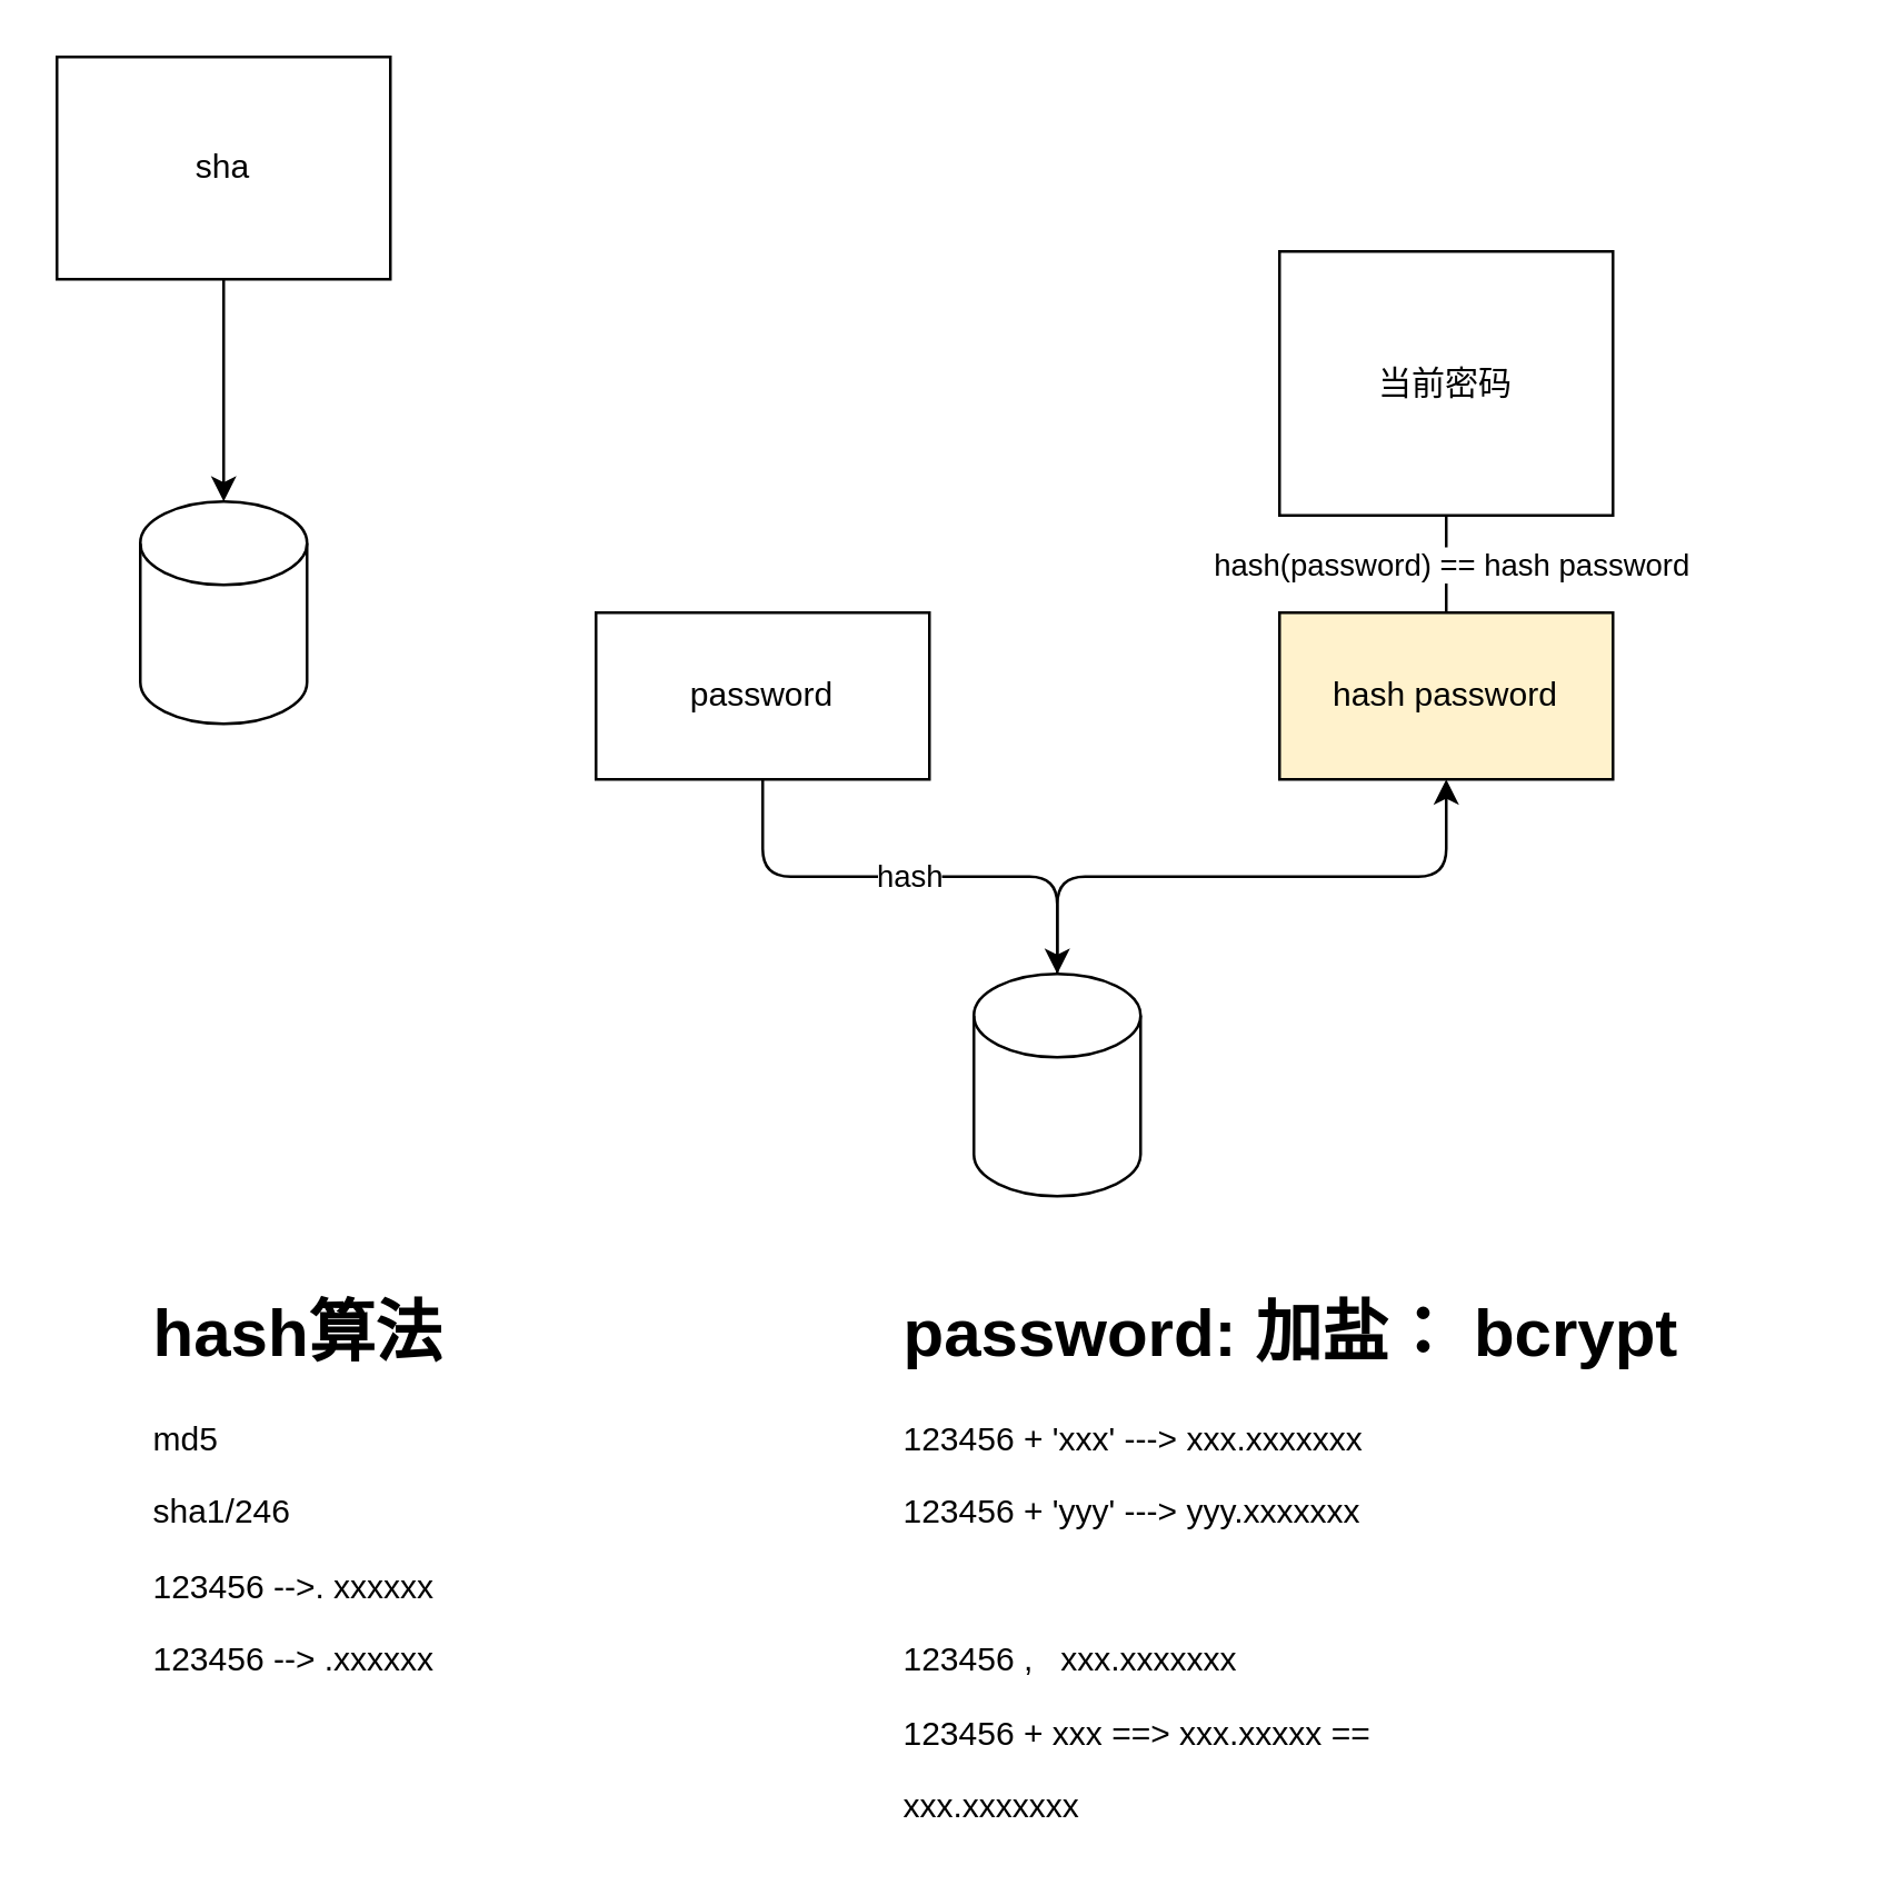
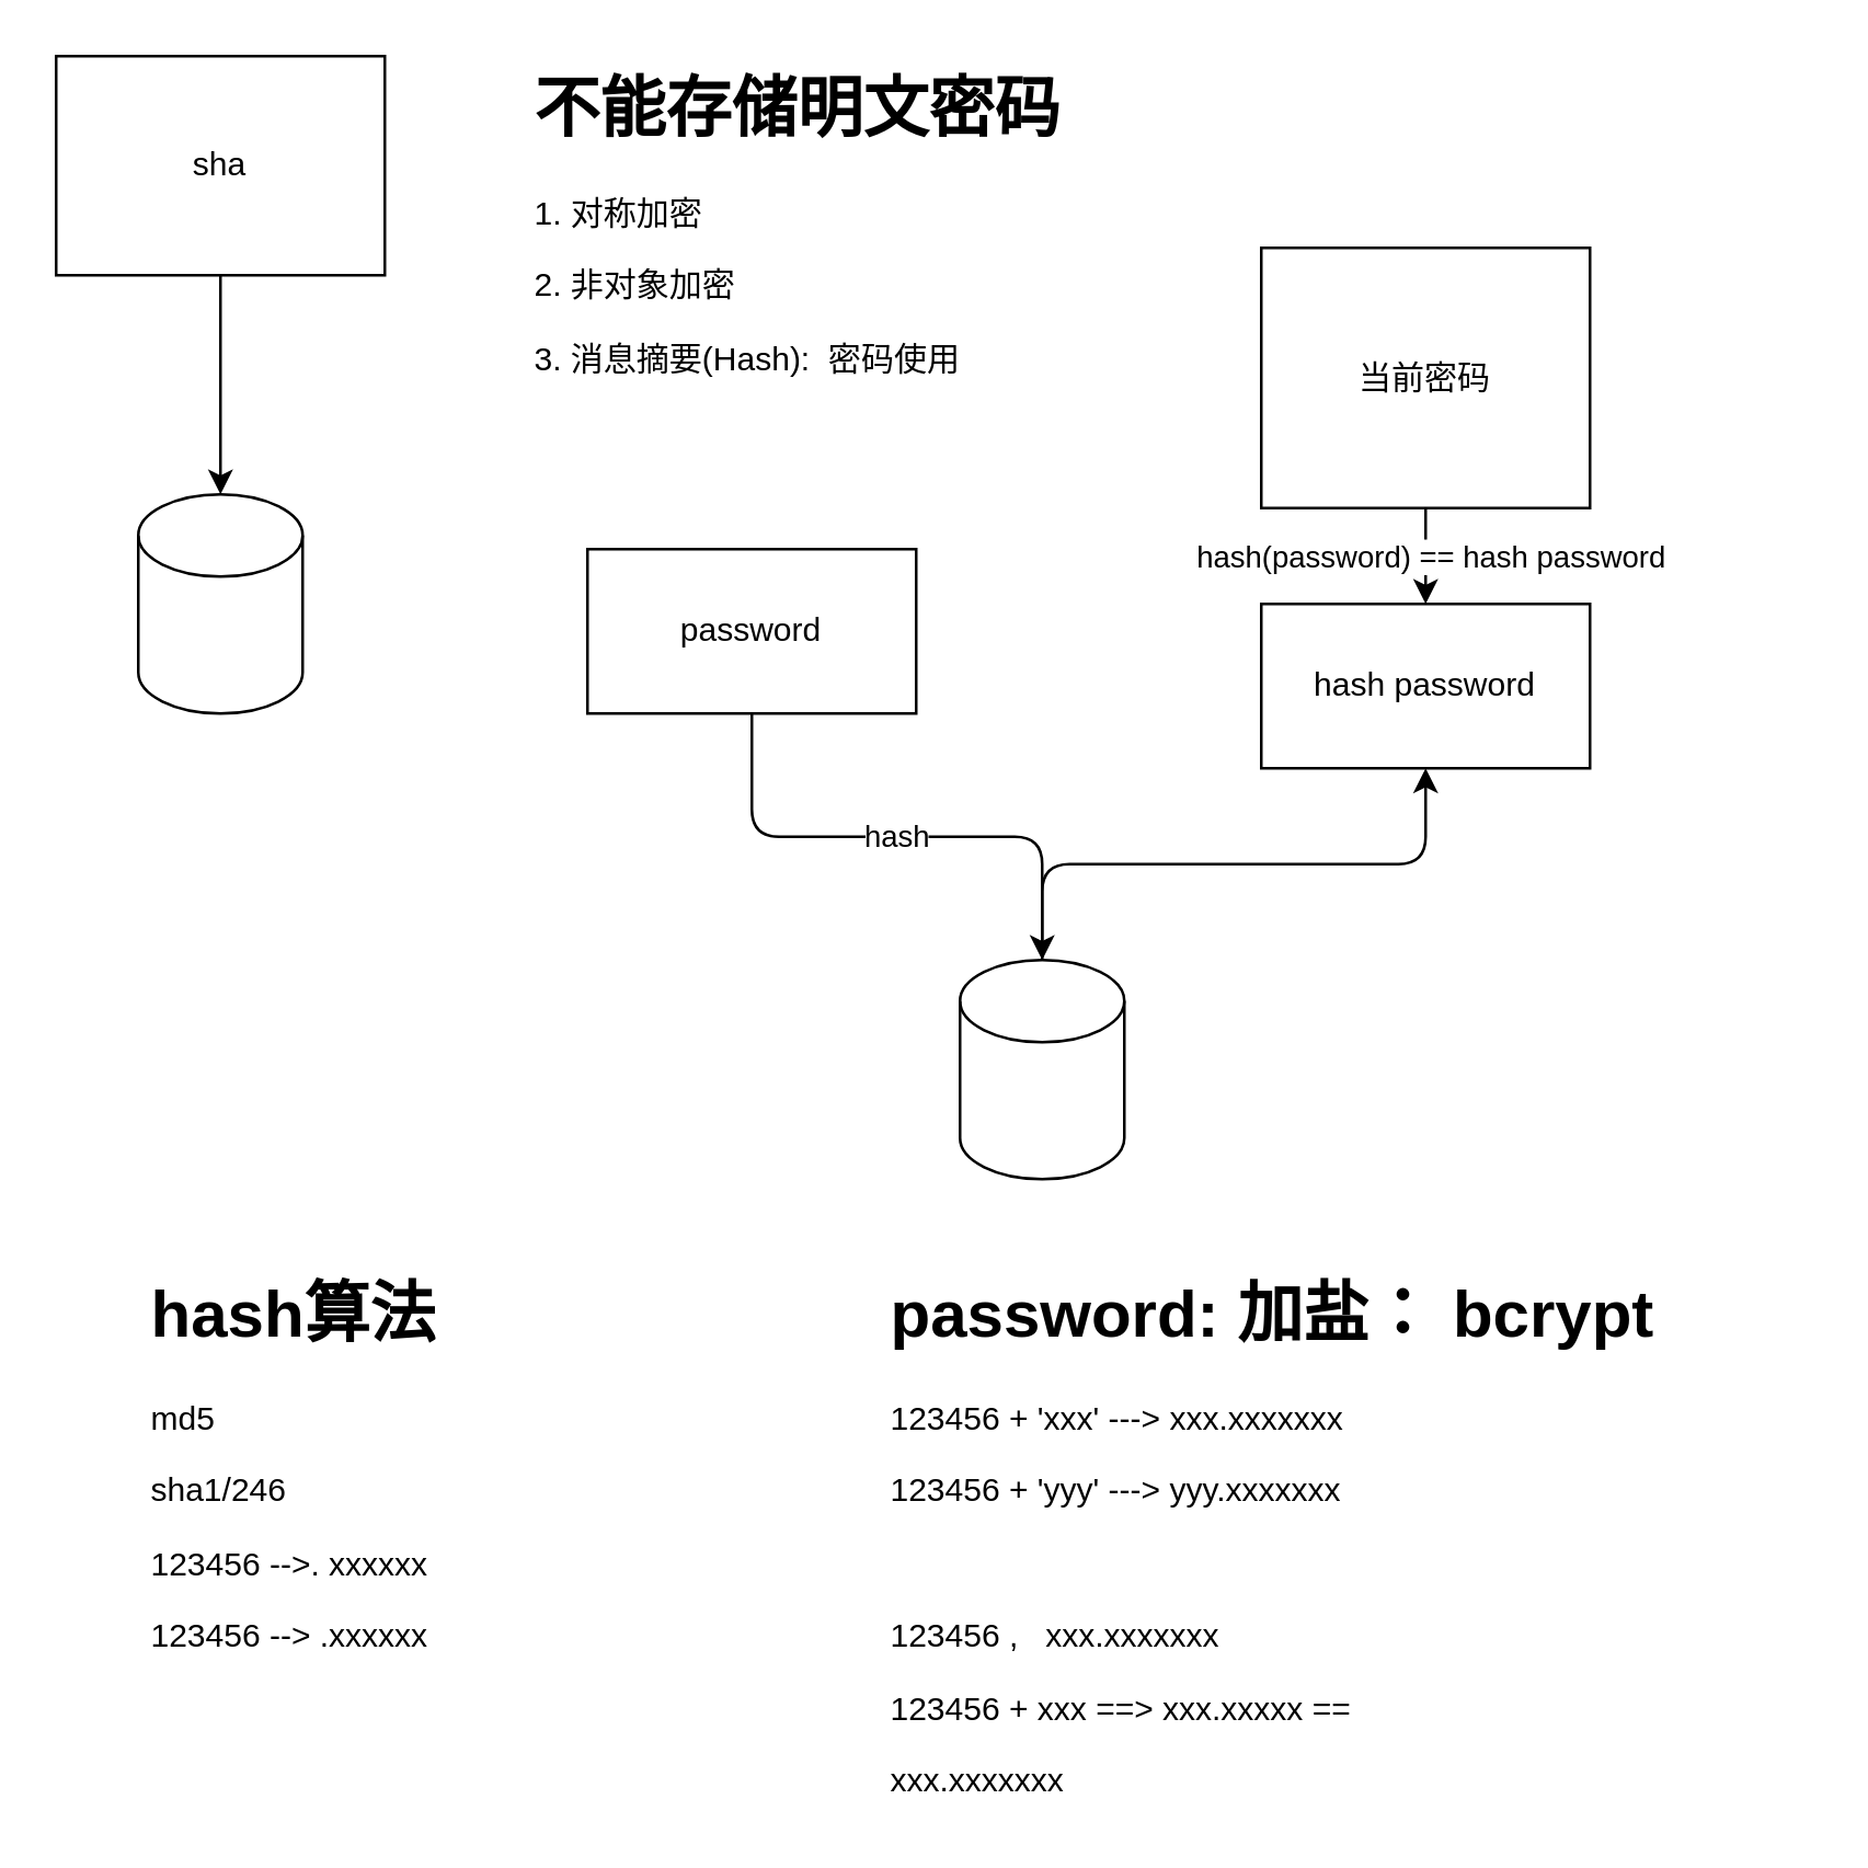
  <mxCell id="0" />
  <mxCell id="1" parent="0" />
  <mxCell id="2" style="edgeStyle=none;html=1;exitX=0.5;exitY=1;exitDx=0;exitDy=0;entryX=0.5;entryY=0;entryDx=0;entryDy=0;entryPerimeter=0;" edge="1" parent="1" source="3" target="4"><mxGeometry relative="1" as="geometry" /></mxCell>
  <mxCell id="3" value="sha" style="rounded=0;whiteSpace=wrap;html=1;" vertex="1" parent="1"><mxGeometry x="20" y="20" width="120" height="80" as="geometry" /></mxCell>
  <mxCell id="4" value="" style="shape=cylinder3;whiteSpace=wrap;html=1;boundedLbl=1;backgroundOutline=1;size=15;" vertex="1" parent="1"><mxGeometry x="50" y="180" width="60" height="80" as="geometry" /></mxCell>
+ <mxCell id="5" value="&lt;h1&gt;不能存储明文密码&lt;/h1&gt;&lt;p&gt;1. 对称加密&lt;/p&gt;&lt;p&gt;2. 非对象加密&lt;/p&gt;&lt;p&gt;3. 消息摘要(Hash):&amp;nbsp; 密码使用&lt;/p&gt;" style="text;html=1;strokeColor=none;fillColor=none;spacing=5;spacingTop=-20;whiteSpace=wrap;overflow=hidden;rounded=0;" vertex="1" parent="1"><mxGeometry x="190" y="20" width="260" height="120" as="geometry" /></mxCell>
  <mxCell id="6" value="hash" style="edgeStyle=orthogonalEdgeStyle;html=1;exitX=0.5;exitY=1;exitDx=0;exitDy=0;" edge="1" parent="1" source="7" target="9"><mxGeometry relative="1" as="geometry" /></mxCell>
- <mxCell id="7" value="password" style="rounded=0;whiteSpace=wrap;html=1;" vertex="1" parent="1"><mxGeometry x="214" y="220" width="120" height="60" as="geometry" /></mxCell>
+ <mxCell id="7" value="password" style="rounded=0;whiteSpace=wrap;html=1;" vertex="1" parent="1"><mxGeometry x="214" y="200" width="120" height="60" as="geometry" /></mxCell>
  <mxCell id="8" style="edgeStyle=orthogonalEdgeStyle;html=1;exitX=0.5;exitY=0;exitDx=0;exitDy=0;exitPerimeter=0;entryX=0.5;entryY=1;entryDx=0;entryDy=0;" edge="1" parent="1" source="9" target="13"><mxGeometry relative="1" as="geometry" /></mxCell>
  <mxCell id="9" value="" style="shape=cylinder3;whiteSpace=wrap;html=1;boundedLbl=1;backgroundOutline=1;size=15;" vertex="1" parent="1"><mxGeometry x="350" y="350" width="60" height="80" as="geometry" /></mxCell>
- <mxCell id="10" style="edgeStyle=orthogonalEdgeStyle;html=1;exitX=0.5;exitY=1;exitDx=0;exitDy=0;entryX=0.5;entryY=0;entryDx=0;entryDy=0;endArrow=none;" edge="1" parent="1" source="12" target="13"><mxGeometry relative="1" as="geometry" /></mxCell>
+ <mxCell id="10" style="edgeStyle=orthogonalEdgeStyle;html=1;exitX=0.5;exitY=1;exitDx=0;exitDy=0;entryX=0.5;entryY=0;entryDx=0;entryDy=0;" edge="1" parent="1" source="12" target="13"><mxGeometry relative="1" as="geometry" /></mxCell>
  <mxCell id="11" value="hash(password) == hash password" style="edgeLabel;html=1;align=center;verticalAlign=middle;resizable=0;points=[];" vertex="1" connectable="0" parent="10"><mxGeometry x="-0.024" y="1" relative="1" as="geometry"><mxPoint as="offset" /></mxGeometry></mxCell>
  <mxCell id="12" value="当前密码" style="rounded=0;whiteSpace=wrap;html=1;" vertex="1" parent="1"><mxGeometry x="460" y="90" width="120" height="95" as="geometry" /></mxCell>
- <mxCell id="13" value="hash password" style="rounded=0;whiteSpace=wrap;html=1;fillColor=#fff2cc;" vertex="1" parent="1"><mxGeometry x="460" y="220" width="120" height="60" as="geometry" /></mxCell>
+ <mxCell id="13" value="hash password" style="rounded=0;whiteSpace=wrap;html=1;" vertex="1" parent="1"><mxGeometry x="460" y="220" width="120" height="60" as="geometry" /></mxCell>
  <mxCell id="14" value="&lt;h1&gt;hash算法&lt;/h1&gt;&lt;p&gt;md5&lt;/p&gt;&lt;p&gt;sha1/246&lt;/p&gt;&lt;p&gt;123456 --&amp;gt;. xxxxxx&lt;/p&gt;&lt;p&gt;123456 --&amp;gt; .xxxxxx&lt;/p&gt;" style="text;html=1;strokeColor=none;fillColor=none;spacing=5;spacingTop=-20;whiteSpace=wrap;overflow=hidden;rounded=0;" vertex="1" parent="1"><mxGeometry x="50" y="460" width="190" height="160" as="geometry" /></mxCell>
  <mxCell id="15" value="&lt;h1&gt;password: 加盐： bcrypt&lt;/h1&gt;&lt;p&gt;123456 + 'xxx' ---&amp;gt; xxx.xxxxxxx&lt;/p&gt;&lt;p&gt;123456 + 'yyy' ---&amp;gt; yyy.xxxxxxx&lt;/p&gt;&lt;p&gt;&lt;span style=&quot;background-color: initial;&quot;&gt;&lt;br&gt;&lt;/span&gt;&lt;/p&gt;&lt;p&gt;&lt;span style=&quot;background-color: initial;&quot;&gt;123456 ,&amp;nbsp; &amp;nbsp;xxx.xxxxxxx&lt;/span&gt;&lt;br&gt;&lt;/p&gt;&lt;p&gt;&lt;span style=&quot;background-color: initial;&quot;&gt;123456 + xxx ==&amp;gt; xxx.xxxxx ==&amp;nbsp;&lt;/span&gt;&lt;/p&gt;xxx.xxxxxxx&lt;p&gt;&lt;br&gt;&lt;/p&gt;" style="text;html=1;strokeColor=none;fillColor=none;spacing=5;spacingTop=-20;whiteSpace=wrap;overflow=hidden;rounded=0;" vertex="1" parent="1"><mxGeometry x="320" y="460" width="340" height="200" as="geometry" /></mxCell>
